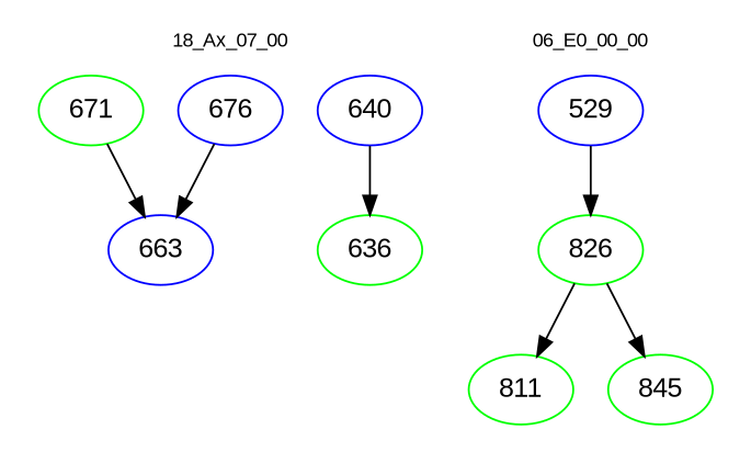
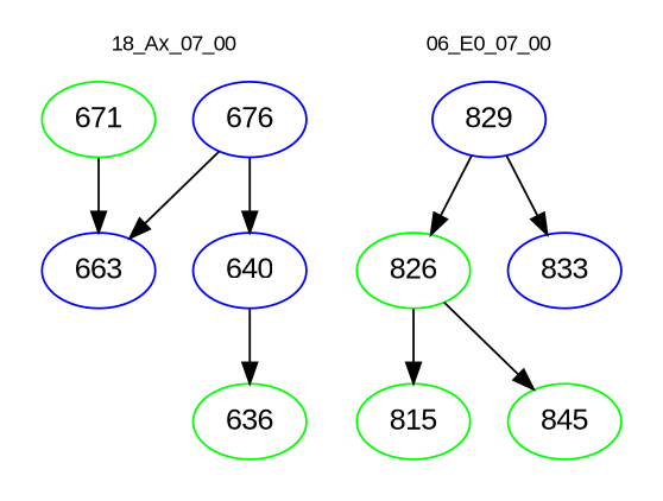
  digraph {
    fontname="Liberation Sans"
    node [color=blue fontname="Liberation Sans"]
    edge [color=black fontname="Liberation Sans"]
    n1 [label=676]
    n2 [label=640]
    n3 [label=663]
    n4 [color=green label=636]
    n5 [color=green label=671]
-   n6 [label=529]
+   n6 [label=829]
    n7 [color=green label=826]
-   n9 [color=green label=811]
+   n8 [label=833]
+   n9 [color=green label=815]
    n10 [color=green label=845]
    subgraph cluster_1 {
      color=white
      fontsize=10
      label="18_Ax_07_00"
      n1
      n2
      n3
      n4
      n5
    }
    subgraph cluster_2 {
      color=white
      fontsize=10
-     label="06_E0_00_00"
+     label="06_E0_07_00"
      n6
      n7
+     n8
      n9
      n10
    }
+   n1 -> n2
    n1 -> n3
    n2 -> n4
    n5 -> n3
    n6 -> n7
+   n6 -> n8
    n7 -> n9
    n7 -> n10
  }
